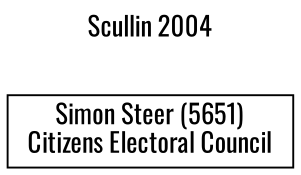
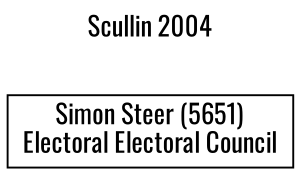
  digraph {
    label="Scullin 2004"
    labelloc=t
    mclimit=10
    rankdir=LR
    fontname=Oswald
-   n1 [label="Simon Steer (5651)\nCitizens Electoral Council" shape=box fontname=Oswald]
+   n1 [label="Simon Steer (5651)\nElectoral Electoral Council" shape=box fontname=Oswald]
  }
